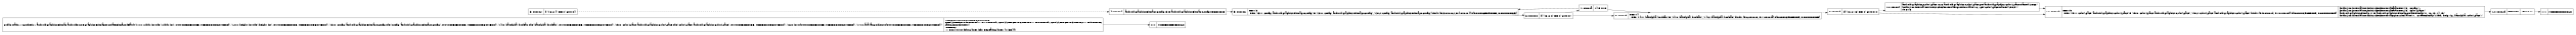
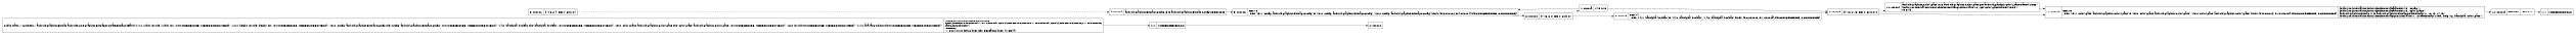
  digraph {
    rankdir=LR
    node [shape=record]
    n1 [label="{0\:\ ?|MTH_ENTER_BLOCK\l}"]
+   n2 [label="{2\:\ 0x0000}"]
    n3 [label="{3\:\ 0x0002|if ((r6 & 4) == 0) goto L4\l}"]
    n4 [label="{4\:\ 0x0004|android.graphics.Bitmap$Config r3 = android.graphics.Bitmap.Config.ARGB_8888\l}"]
    n5 [label="{5\:\ 0x0006|PHI: r3 \l  PHI: (r3v1 'config' android.graphics.Bitmap$Config) = (r3v0 'config' android.graphics.Bitmap$Config), (r3v2 'config' android.graphics.Bitmap$Config) binds: [B:3:0x0002, B:4:0x0004] A[DONT_GENERATE, DONT_INLINE]\l}"]
    n6 [label="{6\:\ 0x0008|if ((r6 & 8) == 0) goto L7\l}"]
    n7 [label="{7\:\ 0x000a|r4 = true\l}"]
    n8 [label="{8\:\ 0x000b|PHI: r4 \l  PHI: (r4v1 'hasAlpha' boolean) = (r4v0 'hasAlpha' boolean), (r4v2 'hasAlpha' boolean) binds: [B:6:0x0008, B:7:0x000a] A[DONT_GENERATE, DONT_INLINE]\l}"]
    n9 [label="{9\:\ 0x000d|if ((r6 & 16) == 0) goto L10\l}"]
    n10 [label="{10\:\ 0x000f|android.graphics.ColorSpace r6 = android.graphics.ColorSpace.get(android.graphics.ColorSpace.Named.SRGB)\lkotlin.jvm.internal.Intrinsics.checkNotNullExpressionValue(r6, \"get(ColorSpace.Named.SRGB)\")\lr5 = r6\l}"]
    n11 [label="{11\:\ 0x001b|PHI: r5 \l  PHI: (r5v1 'colorSpace' android.graphics.ColorSpace) = (r5v0 'colorSpace' android.graphics.ColorSpace), (r5v2 'colorSpace' android.graphics.ColorSpace) binds: [B:9:0x000d, B:10:0x000f] A[DONT_GENERATE, DONT_INLINE]\l|kotlin.jvm.internal.Intrinsics.checkNotNullParameter(r3, \"config\")\lkotlin.jvm.internal.Intrinsics.checkNotNullParameter(r5, \"colorSpace\")\landroid.graphics.Bitmap r7 = android.graphics.Bitmap.createBitmap(r1, r2, r3, r4, r5)\lkotlin.jvm.internal.Intrinsics.checkNotNullExpressionValue(r7, \"createBitmap(width, heig…ig, hasAlpha, colorSpace)\")\l}"]
    n12 [label="{12\:\ 0x002f|RETURN\l|return r7\l}"]
    n13 [label="{1\:\ ?|MTH_EXIT_BLOCK\l}"]
    n14 [label="{public static \/* synthetic *\/ android.graphics.Bitmap androidx.core.graphics.BitmapKt.createBitmap$default((r1v0 'width' int A[D('width' int), IMMUTABLE_TYPE, METHOD_ARGUMENT]), (r2v0 'height' int A[D('height' int), IMMUTABLE_TYPE, METHOD_ARGUMENT]), (r3v0 'config' android.graphics.Bitmap$Config A[D('config' android.graphics.Bitmap$Config), IMMUTABLE_TYPE, METHOD_ARGUMENT]), (r4v0 'hasAlpha' boolean A[D('hasAlpha' boolean), IMMUTABLE_TYPE, METHOD_ARGUMENT]), (r5v0 'colorSpace' android.graphics.ColorSpace A[D('colorSpace' android.graphics.ColorSpace), IMMUTABLE_TYPE, METHOD_ARGUMENT]), (r6v0 int A[IMMUTABLE_TYPE, METHOD_ARGUMENT]), (r7v0 java.lang.Object A[IMMUTABLE_TYPE, METHOD_ARGUMENT]))  | METHOD_CANDIDATE_FOR_INLINE\lCROSS_EDGE: B:9:0x000d \-\> B:11:0x001b, CROSS_EDGE: B:6:0x0008 \-\> B:8:0x000b, CROSS_EDGE: B:3:0x0002 \-\> B:5:0x0006\lJadxCommentsAttr\{\l DEBUG: \l \-\> Don't trust debug lines info. Repeating lines: [113=4]\}\l}"]
+   n1 -> n2
    n3 -> n4 [style=dashed]
    n4 -> n5
    n5 -> n6
    n6 -> n7 [style=dashed]
    n6 -> n8
    n7 -> n5
-   n7 -> n8
+   n7 -> n9
    n8 -> n9 [style=dashed]
    n9 -> n10 [style=dashed]
    n9 -> n11
    n10 -> n11
    n11 -> n12
    n12 -> n13
    n14 -> n1
  }
